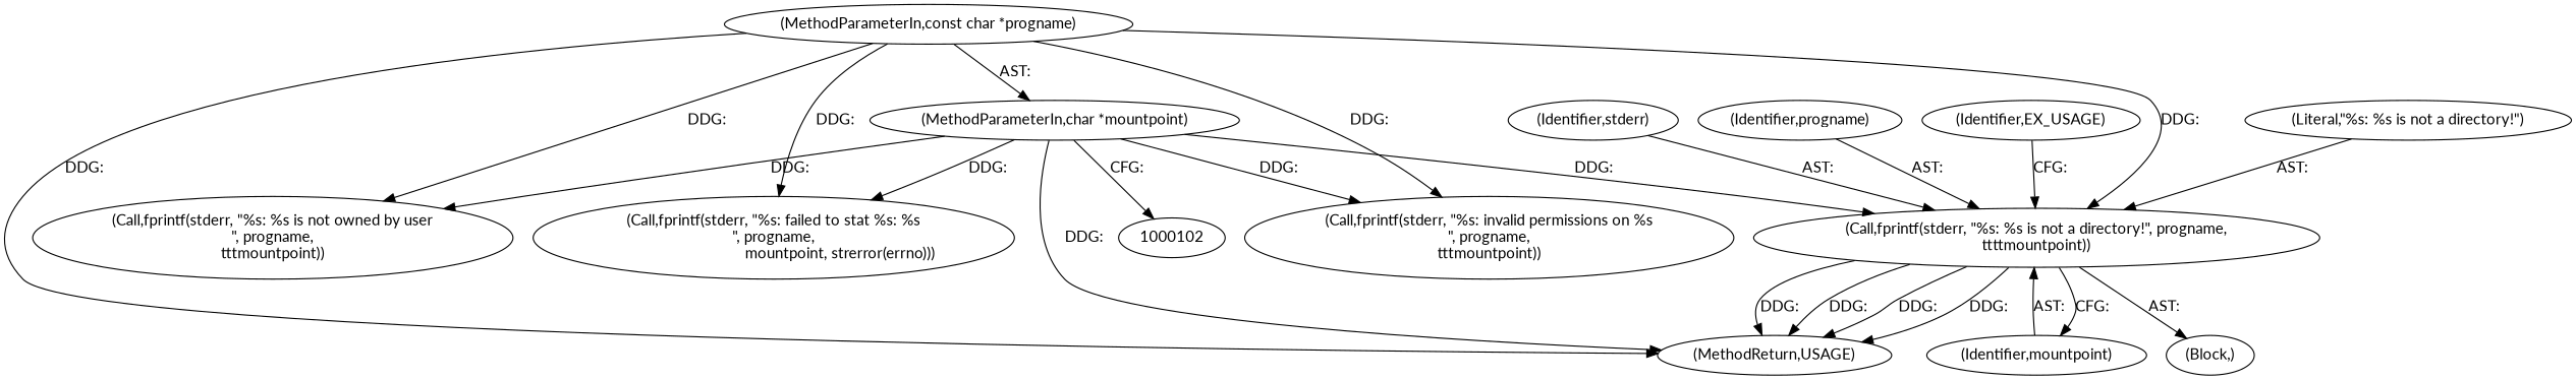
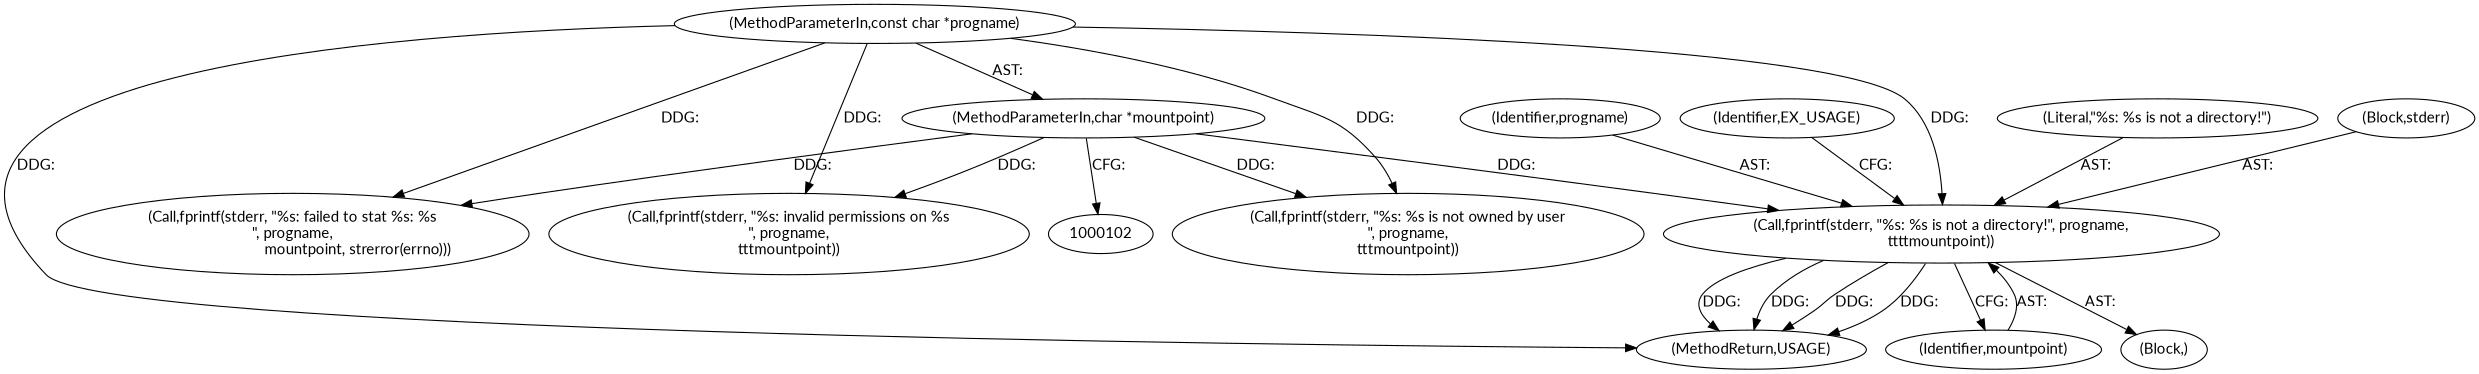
  digraph {
    fontname=Lato
    node [fontname=Lato]
    edge [fontname=Lato]
    n1 [label="(Call,fprintf(stderr, \"%s: %s is not a directory!\", progname,\n\t\t\t\tmountpoint))"]
    n2 [label="(MethodReturn,USAGE)"]
    n3 [label="(Identifier,mountpoint)"]
    n4 [label="(Block,)"]
    n5 [label="(MethodParameterIn,const char *progname)"]
    n6 [label="(Call,fprintf(stderr, \"%s: failed to stat %s: %s\n\", progname,\n                                mountpoint, strerror(errno)))"]
    n7 [label="(Call,fprintf(stderr, \"%s: invalid permissions on %s\n\", progname,\n\t\t\tmountpoint))"]
    n8 [label="(Call,fprintf(stderr, \"%s: %s is not owned by user\n\", progname,\n\t\t\tmountpoint))"]
    n9 [label="(MethodParameterIn,char *mountpoint)"]
    1000102
    n11 [label="(Literal,\"%s: %s is not a directory!\")"]
-   n12 [label="(Identifier,stderr)"]
+   n12 [label="(Block,stderr)"]
    n13 [label="(Identifier,progname)"]
    n14 [label="(Identifier,EX_USAGE)"]
    n1 -> n2 [label="DDG: "]
    n1 -> n2 [label="DDG: "]
    n1 -> n2 [label="DDG: "]
    n1 -> n2 [label="DDG: "]
    n1 -> n3 [label="CFG: "]
    n1 -> n4 [label="AST: "]
    n3 -> n1 [label="AST: "]
    n5 -> n1 [label="DDG: "]
    n5 -> n2 [label="DDG: "]
    n5 -> n6 [label="DDG: "]
    n5 -> n7 [label="DDG: "]
    n5 -> n8 [label="DDG: "]
    n5 -> n9 [label="AST: "]
    n9 -> n1 [label="DDG: "]
-   n9 -> n2 [label="DDG: "]
    n9 -> n6 [label="DDG: "]
    n9 -> n7 [label="DDG: "]
    n9 -> n8 [label="DDG: "]
    n9 -> 1000102 [label="CFG: "]
    n11 -> n1 [label="AST: "]
    n12 -> n1 [label="AST: "]
    n13 -> n1 [label="AST: "]
    n14 -> n1 [label="CFG: "]
  }
